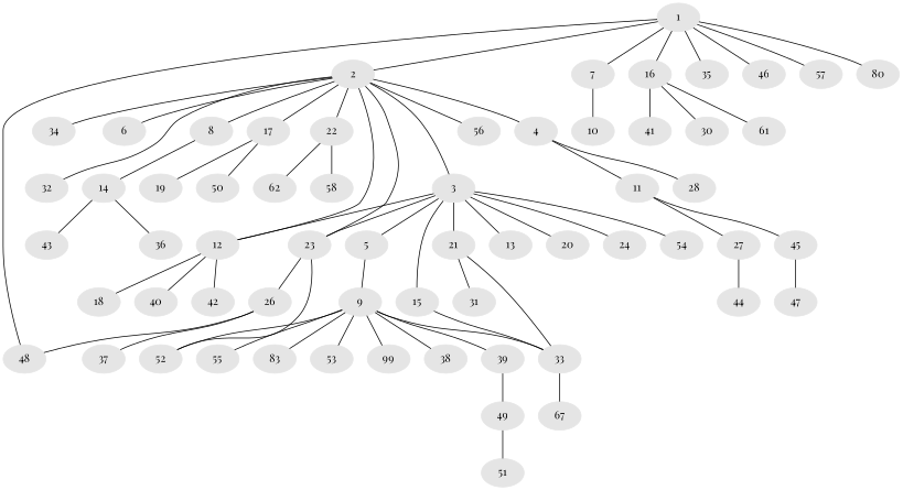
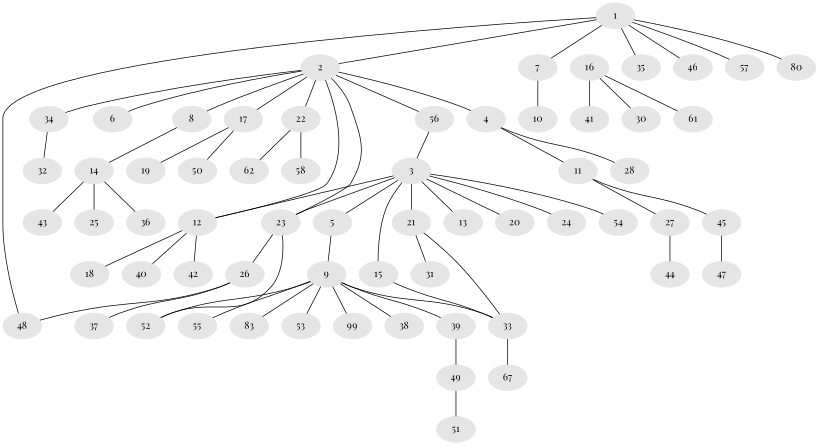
  graph {
    fontname="Playfair Display"
    node [color=gray90 fontname="Playfair Display" style=filled]
    edge [fontname="Playfair Display"]
    1
    2
    7
    16
    35
    46
    48
    57
    n9 [label=80]
    3
    4
    6
    8
    12
    17
    22
    23
    32
    34
    56
    10
    41
    30
    61
    5
    13
    15
    20
    21
    24
    54
    11
    28
    14
    18
    40
    42
    19
    50
    62
    58
    52
    26
    9
    33
    31
    27
    45
    53
    n50 [label=99]
    38
    39
    55
    n54 [label=83]
+   25
    36
    43
    n58 [label=67]
    49
    44
    47
    37
    51
    1 -- 2
    1 -- 7
-   1 -- 16
    1 -- 35
    1 -- 46
    1 -- 48
    1 -- 57
    1 -- n9
-   2 -- 3
+   56 -- 3
    2 -- 4
    2 -- 6
    2 -- 8
    2 -- 12
    2 -- 17
    2 -- 22
    2 -- 23
-   2 -- 32
+   34 -- 32
    2 -- 34
    2 -- 56
    7 -- 10
    16 -- 41
    16 -- 30
    16 -- 61
    3 -- 12
    3 -- 23
    3 -- 5
    3 -- 13
    3 -- 15
    3 -- 20
    3 -- 21
    3 -- 24
    3 -- 54
    4 -- 11
    4 -- 28
    8 -- 14
    12 -- 18
    12 -- 40
    12 -- 42
    17 -- 19
    17 -- 50
    22 -- 62
    22 -- 58
    23 -- 52
    23 -- 26
    5 -- 9
    15 -- 33
    21 -- 33
    21 -- 31
    11 -- 27
    11 -- 45
+   14 -- 25
    14 -- 36
    14 -- 43
    26 -- 48
    26 -- 37
    9 -- 52
    9 -- 33
    9 -- 53
    9 -- n50
    9 -- 38
    9 -- 39
    9 -- 55
    9 -- n54
    33 -- n58
    27 -- 44
    45 -- 47
    39 -- 49
    49 -- 51
  }
